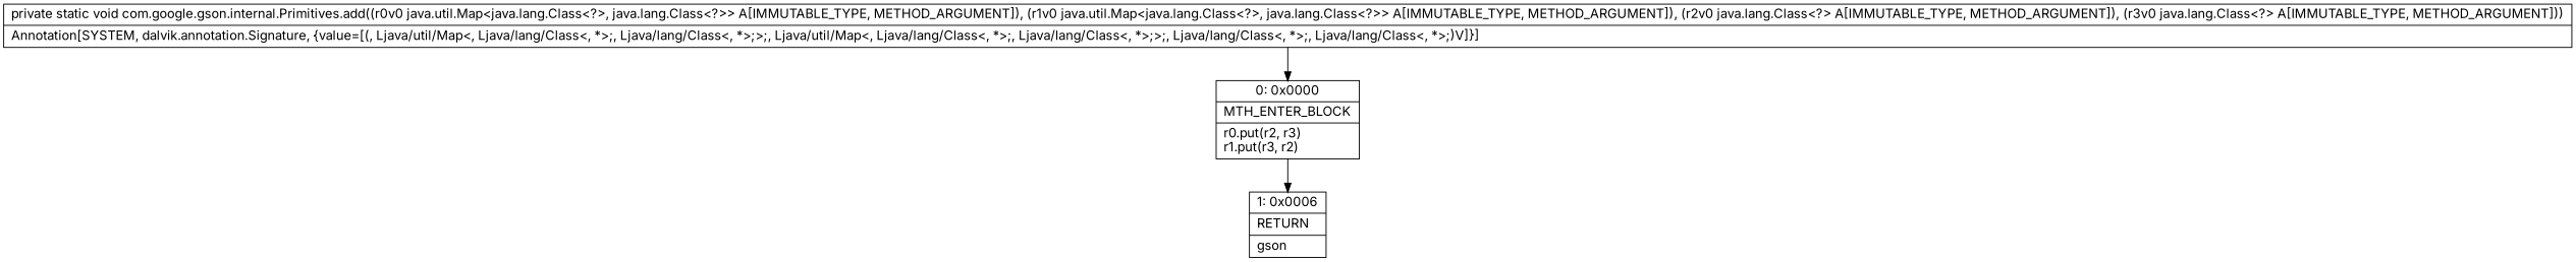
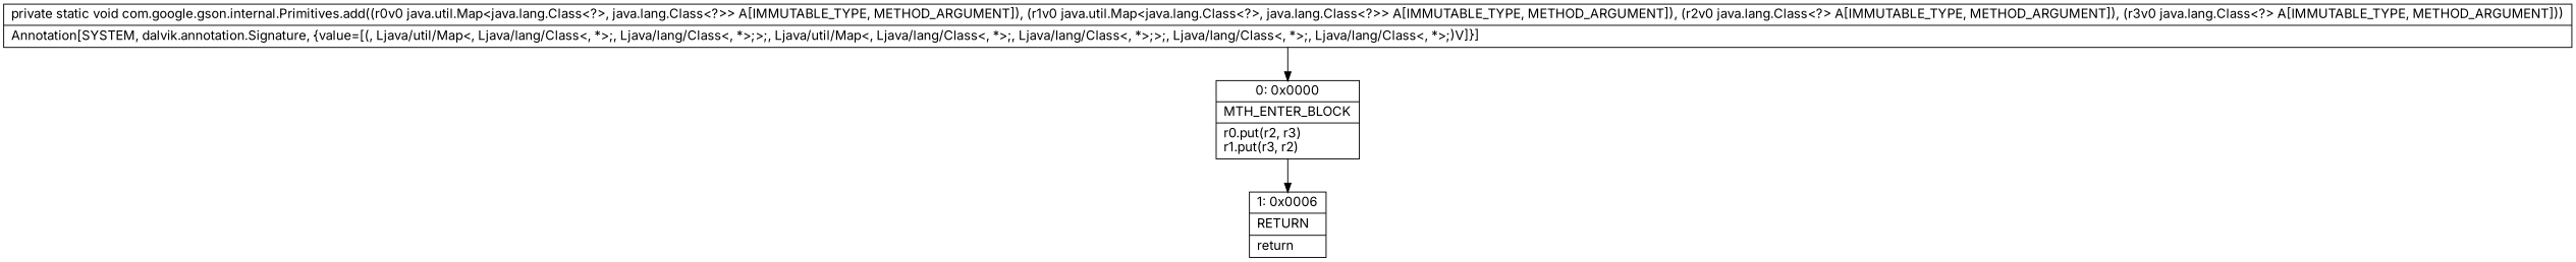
  digraph {
    fontname=Inter
    node [shape=record fontname=Inter]
    edge [fontname=Inter]
    n1 [label="{0\:\ 0x0000|MTH_ENTER_BLOCK\l|r0.put(r2, r3)\lr1.put(r3, r2)\l}"]
-   n2 [label="{1\:\ 0x0006|RETURN\l|gson\l}"]
+   n2 [label="{1\:\ 0x0006|RETURN\l|return\l}"]
    n3 [label="{private static void com.google.gson.internal.Primitives.add((r0v0 java.util.Map\<java.lang.Class\<?\>, java.lang.Class\<?\>\> A[IMMUTABLE_TYPE, METHOD_ARGUMENT]), (r1v0 java.util.Map\<java.lang.Class\<?\>, java.lang.Class\<?\>\> A[IMMUTABLE_TYPE, METHOD_ARGUMENT]), (r2v0 java.lang.Class\<?\> A[IMMUTABLE_TYPE, METHOD_ARGUMENT]), (r3v0 java.lang.Class\<?\> A[IMMUTABLE_TYPE, METHOD_ARGUMENT]))  | Annotation[SYSTEM, dalvik.annotation.Signature, \{value=[(, Ljava\/util\/Map\<, Ljava\/lang\/Class\<, *\>;, Ljava\/lang\/Class\<, *\>;\>;, Ljava\/util\/Map\<, Ljava\/lang\/Class\<, *\>;, Ljava\/lang\/Class\<, *\>;\>;, Ljava\/lang\/Class\<, *\>;, Ljava\/lang\/Class\<, *\>;)V]\}]\l}"]
    n1 -> n2
    n3 -> n1
  }
